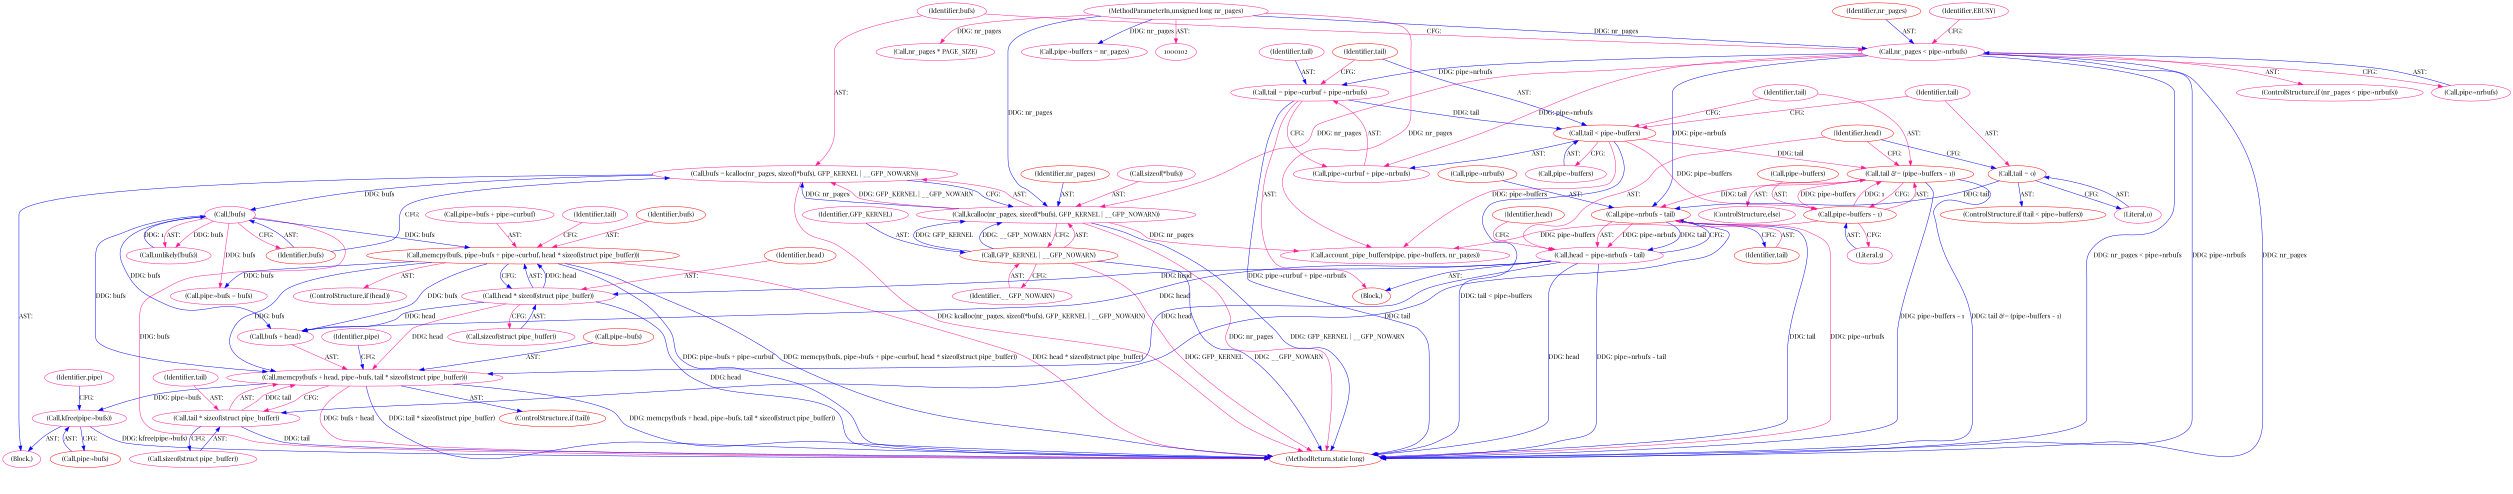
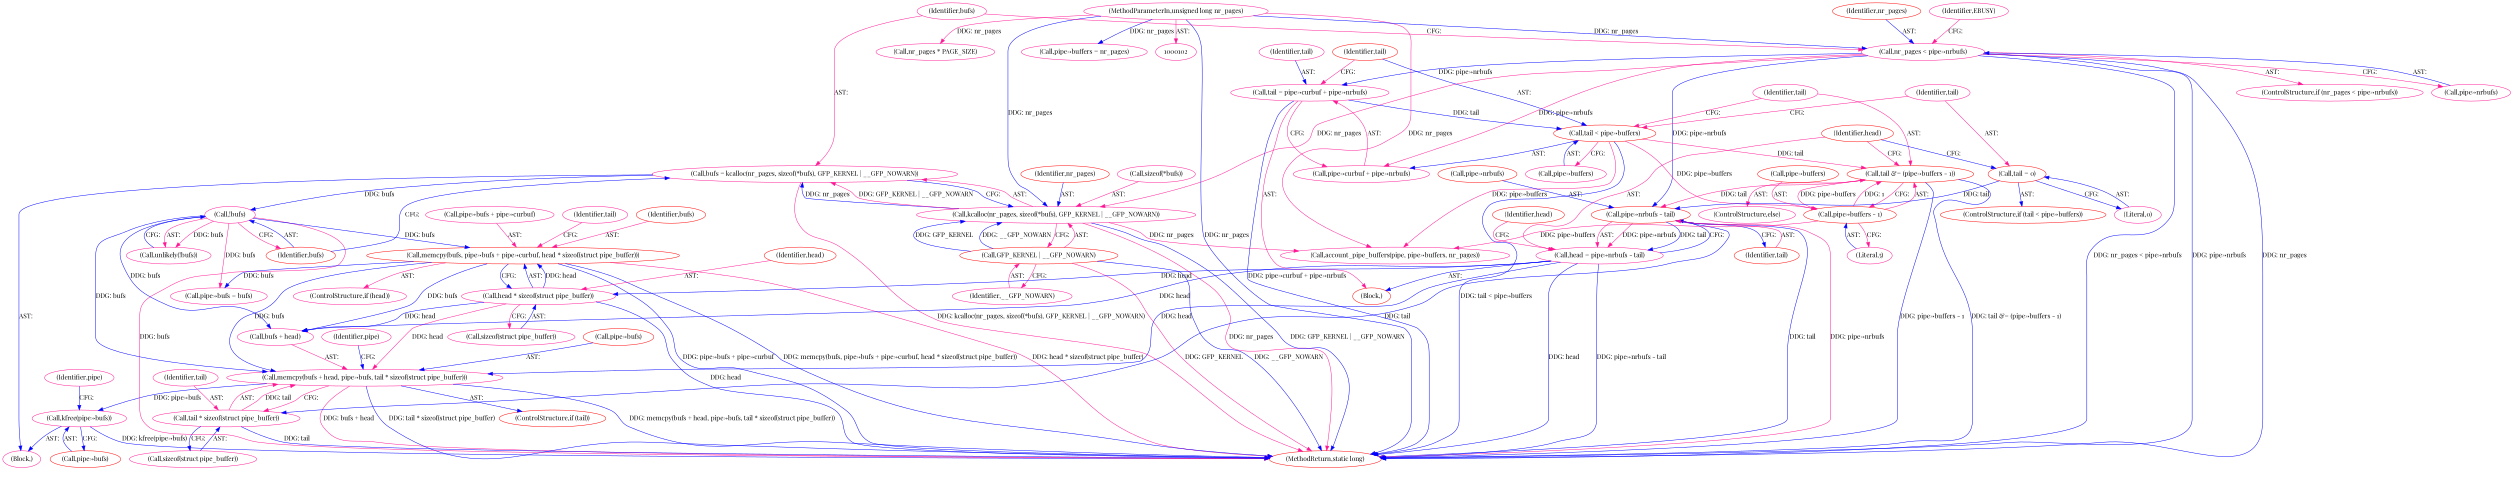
  digraph {
    fontname="Playfair Display"
    node [color=deeppink fontname="Playfair Display"]
    edge [color=blue fontname="Playfair Display"]
    n1 [label="(Call,kfree(pipe->bufs))"]
    n2 [label="(Block,)"]
    n3 [color=red label="(MethodReturn,static long)"]
    n4 [color=red label="(Call,pipe->bufs)"]
    n5 [label="(Call,memcpy(bufs + head, pipe->bufs, tail * sizeof(struct pipe_buffer)))"]
    n6 [label="(Call,tail * sizeof(struct pipe_buffer))"]
    n7 [color=red label="(ControlStructure,if (tail))"]
    n8 [label="(Call,sizeof(struct pipe_buffer))"]
    n9 [label="(Call,!bufs)"]
    n10 [color=red label="(Call,memcpy(bufs, pipe->bufs + pipe->curbuf, head * sizeof(struct pipe_buffer)))"]
    n11 [color=red label="(Identifier,bufs)"]
    n12 [label="(Call,pipe->bufs = bufs)"]
    n13 [label="(Call,unlikely(!bufs))"]
    n14 [label="(Call,bufs + head)"]
    n15 [label="(Call,head * sizeof(struct pipe_buffer))"]
    n16 [label="(ControlStructure,if (head))"]
    n17 [label="(Call,bufs = kcalloc(nr_pages, sizeof(*bufs), GFP_KERNEL | __GFP_NOWARN))"]
    n18 [label="(Call,kcalloc(nr_pages, sizeof(*bufs), GFP_KERNEL | __GFP_NOWARN))"]
    n19 [color=red label="(Call,GFP_KERNEL | __GFP_NOWARN)"]
    n20 [label="(Call,account_pipe_buffers(pipe, pipe->buffers, nr_pages))"]
    n21 [label="(Identifier,__GFP_NOWARN)"]
    n22 [label="(Call,nr_pages < pipe->nrbufs)"]
    n23 [color=red label="(Call,pipe->nrbufs - tail)"]
    n24 [label="(Call,tail = pipe->curbuf + pipe->nrbufs)"]
    n25 [label="(Call,pipe->curbuf + pipe->nrbufs)"]
    n26 [label="(Call,pipe->nrbufs)"]
    n27 [label="(ControlStructure,if (nr_pages < pipe->nrbufs))"]
    n28 [label="(Call,head = pipe->nrbufs - tail)"]
    n29 [color=red label="(Identifier,tail)"]
    n30 [color=red label="(Block,)"]
    n31 [color=red label="(Call,tail < pipe->buffers)"]
    n32 [label="(MethodParameterIn,unsigned long nr_pages)"]
    n33 [label="(Call,nr_pages * PAGE_SIZE)"]
    n34 [label="(Call,pipe->buffers = nr_pages)"]
    1000102
    n36 [label="(Call,sizeof(struct pipe_buffer))"]
    n37 [color=red label="(Call,tail &= (pipe->buffers - 1))"]
    n38 [color=red label="(Call,pipe->buffers - 1)"]
    n39 [label="(ControlStructure,else)"]
    n40 [label="(Literal,5)"]
    n41 [label="(Call,pipe->buffers)"]
    n42 [color=red label="(ControlStructure,if (tail < pipe->buffers))"]
    n43 [color=red label="(Call,tail = 0)"]
    n44 [label="(Literal,0)"]
    n45 [label="(Identifier,tail)"]
    n46 [color=red label="(Call,pipe->buffers)"]
    n47 [label="(Identifier,bufs)"]
    n48 [color=red label="(Identifier,nr_pages)"]
    n49 [label="(Identifier,EBUSY)"]
    n50 [label="(Identifier,tail)"]
    n51 [color=red label="(Identifier,bufs)"]
    n52 [label="(Call,pipe->bufs + pipe->curbuf)"]
    n53 [color=red label="(Identifier,tail)"]
    n54 [label="(Identifier,tail)"]
    n55 [color=red label="(Identifier,head)"]
    n56 [color=red label="(Call,pipe->nrbufs)"]
    n57 [color=red label="(Identifier,head)"]
    n58 [label="(Identifier,tail)"]
    n59 [label="(Identifier,pipe)"]
    n60 [label="(Identifier,tail)"]
    n61 [label="(Call,sizeof(*bufs))"]
    n62 [color=red label="(Identifier,head)"]
    n63 [label="(Identifier,pipe)"]
    n64 [color=red label="(Call,pipe->bufs)"]
    n65 [color=red label="(Identifier,nr_pages)"]
-   n66 [label="(Identifier,GFP_KERNEL)"]
    n1 -> n2 [label="AST: "]
    n1 -> n3 [label="DDG: kfree(pipe->bufs)"]
    n1 -> n4 [label="CFG: "]
    n4 -> n1 [label="AST: "]
    n5 -> n1 [label="DDG: pipe->bufs"]
    n5 -> n3 [label="DDG: memcpy(bufs + head, pipe->bufs, tail * sizeof(struct pipe_buffer))"]
    n5 -> n3 [color=deeppink label="DDG: bufs + head"]
    n5 -> n3 [label="DDG: tail * sizeof(struct pipe_buffer)"]
    n5 -> n6 [color=deeppink label="CFG: "]
    n5 -> n7 [label="AST: "]
    n6 -> n3 [label="DDG: tail"]
    n6 -> n5 [color=deeppink label="AST: "]
    n6 -> n5 [color=deeppink label="DDG: tail"]
    n6 -> n8 [label="CFG: "]
    n8 -> n6 [label="AST: "]
    n9 -> n3 [color=deeppink label="DDG: bufs"]
    n9 -> n5 [label="DDG: bufs"]
    n9 -> n10 [label="DDG: bufs"]
    n9 -> n11 [color=deeppink label="CFG: "]
    n9 -> n12 [color=deeppink label="DDG: bufs"]
    n9 -> n13 [color=deeppink label="AST: "]
    n9 -> n13 [color=deeppink label="DDG: bufs"]
    n9 -> n14 [label="DDG: bufs"]
    n10 -> n3 [color=deeppink label="DDG: head * sizeof(struct pipe_buffer)"]
    n10 -> n3 [label="DDG: pipe->bufs + pipe->curbuf"]
    n10 -> n3 [label="DDG: memcpy(bufs, pipe->bufs + pipe->curbuf, head * sizeof(struct pipe_buffer))"]
    n10 -> n5 [label="DDG: bufs"]
    n10 -> n12 [label="DDG: bufs"]
    n10 -> n14 [label="DDG: bufs"]
    n10 -> n15 [label="CFG: "]
    n10 -> n16 [color=deeppink label="AST: "]
    n11 -> n9 [label="AST: "]
    n11 -> n17 [label="CFG: "]
-   n13 -> n9 [label="DDG: 1"]
+   n13 -> n9 [label="CFG: "]
    n14 -> n5 [color=deeppink label="AST: "]
    n15 -> n3 [label="DDG: head"]
    n15 -> n5 [color=deeppink label="DDG: head"]
    n15 -> n10 [label="AST: "]
    n15 -> n10 [label="DDG: head"]
    n15 -> n14 [label="DDG: head"]
    n15 -> n36 [color=deeppink label="CFG: "]
    n17 -> n2 [label="AST: "]
    n17 -> n3 [color=deeppink label="DDG: kcalloc(nr_pages, sizeof(*bufs), GFP_KERNEL | __GFP_NOWARN)"]
    n17 -> n9 [label="DDG: bufs"]
    n17 -> n18 [label="CFG: "]
    n18 -> n3 [color=deeppink label="DDG: nr_pages"]
    n18 -> n3 [label="DDG: GFP_KERNEL | __GFP_NOWARN"]
    n18 -> n17 [color=deeppink label="AST: "]
    n18 -> n17 [label="DDG: nr_pages"]
    n18 -> n17 [color=deeppink label="DDG: GFP_KERNEL | __GFP_NOWARN"]
    n18 -> n19 [color=deeppink label="CFG: "]
    n18 -> n20 [color=deeppink label="DDG: nr_pages"]
    n19 -> n3 [label="DDG: __GFP_NOWARN"]
    n19 -> n3 [color=deeppink label="DDG: GFP_KERNEL"]
    n19 -> n18 [color=deeppink label="AST: "]
    n19 -> n18 [label="DDG: GFP_KERNEL"]
    n19 -> n18 [label="DDG: __GFP_NOWARN"]
    n19 -> n21 [color=deeppink label="CFG: "]
    n21 -> n19 [color=deeppink label="AST: "]
    n22 -> n3 [label="DDG: nr_pages < pipe->nrbufs"]
    n22 -> n3 [label="DDG: pipe->nrbufs"]
    n22 -> n3 [label="DDG: nr_pages"]
    n22 -> n18 [color=deeppink label="DDG: nr_pages"]
    n22 -> n23 [label="DDG: pipe->nrbufs"]
    n22 -> n24 [label="DDG: pipe->nrbufs"]
    n22 -> n25 [color=deeppink label="DDG: pipe->nrbufs"]
    n22 -> n26 [color=deeppink label="CFG: "]
    n22 -> n27 [color=deeppink label="AST: "]
    n23 -> n3 [label="DDG: tail"]
    n23 -> n3 [color=deeppink label="DDG: pipe->nrbufs"]
    n23 -> n6 [label="DDG: tail"]
    n23 -> n28 [color=deeppink label="AST: "]
    n23 -> n28 [color=deeppink label="DDG: pipe->nrbufs"]
    n23 -> n28 [label="DDG: tail"]
    n23 -> n29 [label="CFG: "]
    n24 -> n3 [label="DDG: pipe->curbuf + pipe->nrbufs"]
    n24 -> n25 [color=deeppink label="CFG: "]
    n24 -> n30 [color=deeppink label="AST: "]
    n24 -> n31 [label="DDG: tail"]
    n25 -> n24 [color=deeppink label="AST: "]
    n26 -> n22 [label="AST: "]
    n28 -> n3 [label="DDG: pipe->nrbufs - tail"]
    n28 -> n3 [label="DDG: head"]
    n28 -> n5 [label="DDG: head"]
    n28 -> n14 [label="DDG: head"]
    n28 -> n15 [label="DDG: head"]
    n28 -> n23 [label="CFG: "]
    n28 -> n30 [label="AST: "]
    n29 -> n23 [color=deeppink label="AST: "]
    n31 -> n3 [label="DDG: tail < pipe->buffers"]
    n31 -> n20 [color=deeppink label="DDG: pipe->buffers"]
    n31 -> n25 [label="AST: "]
    n31 -> n37 [color=deeppink label="DDG: tail"]
    n31 -> n38 [color=deeppink label="DDG: pipe->buffers"]
    n31 -> n41 [color=deeppink label="CFG: "]
+   n32 -> n3 [label="DDG: nr_pages"]
    n32 -> n18 [label="DDG: nr_pages"]
    n32 -> n20 [color=deeppink label="DDG: nr_pages"]
    n32 -> n22 [label="DDG: nr_pages"]
    n32 -> n33 [color=deeppink label="DDG: nr_pages"]
    n32 -> n34 [label="DDG: nr_pages"]
    n32 -> 1000102 [color=deeppink label="AST: "]
    n36 -> n15 [label="AST: "]
    n37 -> n3 [label="DDG: tail &= (pipe->buffers - 1)"]
    n37 -> n3 [label="DDG: pipe->buffers - 1"]
    n37 -> n23 [color=deeppink label="DDG: tail"]
    n37 -> n38 [color=deeppink label="CFG: "]
    n37 -> n39 [color=deeppink label="AST: "]
    n38 -> n20 [color=deeppink label="DDG: pipe->buffers"]
    n38 -> n37 [color=deeppink label="AST: "]
    n38 -> n37 [color=deeppink label="DDG: pipe->buffers"]
    n38 -> n37 [color=deeppink label="DDG: 1"]
    n38 -> n40 [color=deeppink label="CFG: "]
    n40 -> n38 [label="AST: "]
    n41 -> n31 [label="AST: "]
    n43 -> n23 [label="DDG: tail"]
    n43 -> n42 [label="AST: "]
    n43 -> n44 [label="CFG: "]
    n44 -> n43 [label="AST: "]
    n45 -> n24 [label="AST: "]
    n46 -> n38 [color=deeppink label="AST: "]
    n47 -> n17 [color=deeppink label="AST: "]
    n47 -> n22 [color=deeppink label="CFG: "]
    n48 -> n18 [label="AST: "]
    n49 -> n22 [color=deeppink label="CFG: "]
    n50 -> n31 [color=deeppink label="CFG: "]
    n50 -> n43 [color=deeppink label="AST: "]
    n51 -> n10 [color=deeppink label="AST: "]
    n52 -> n10 [color=deeppink label="AST: "]
    n53 -> n24 [color=deeppink label="CFG: "]
    n53 -> n31 [label="AST: "]
    n54 -> n31 [color=deeppink label="CFG: "]
    n54 -> n37 [color=deeppink label="AST: "]
    n55 -> n28 [color=deeppink label="CFG: "]
    n56 -> n23 [label="AST: "]
    n57 -> n15 [color=deeppink label="AST: "]
    n58 -> n6 [color=deeppink label="AST: "]
    n59 -> n5 [label="CFG: "]
    n60 -> n10 [color=deeppink label="CFG: "]
    n61 -> n18 [color=deeppink label="AST: "]
    n62 -> n28 [color=deeppink label="AST: "]
    n62 -> n37 [color=deeppink label="CFG: "]
    n62 -> n43 [label="CFG: "]
    n63 -> n1 [label="CFG: "]
    n64 -> n5 [label="AST: "]
    n65 -> n22 [label="AST: "]
-   n66 -> n19 [label="AST: "]
  }
